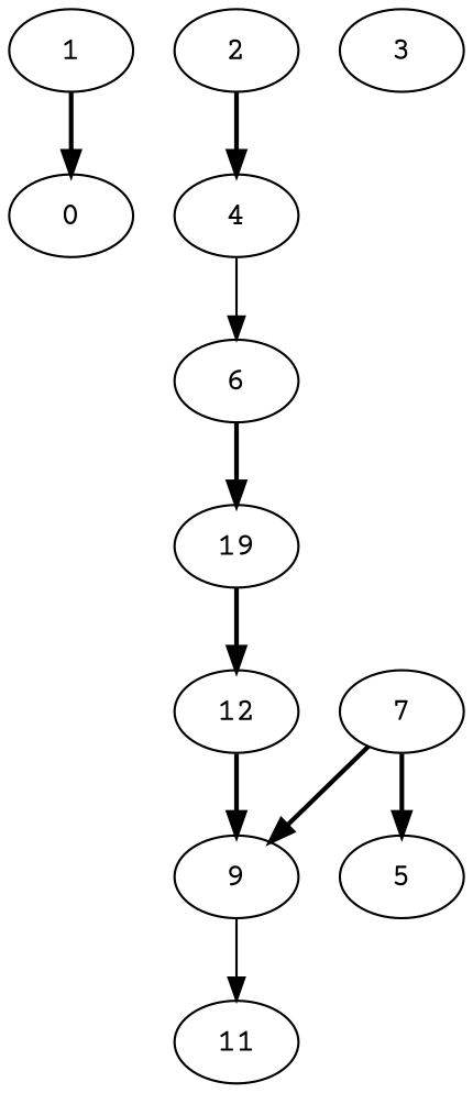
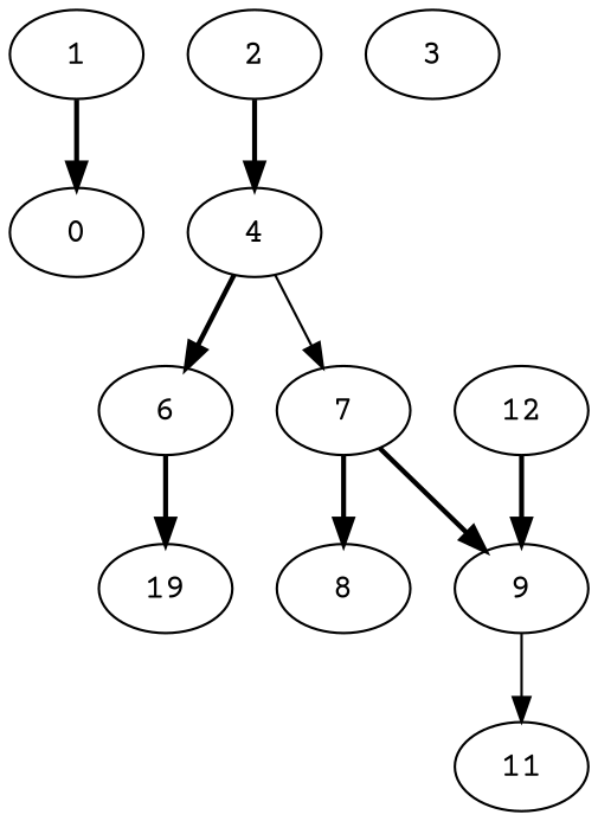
  digraph {
    fontname="Courier Prime"
    node [alpha=0.08 fontname="Courier Prime"]
    edge [fontname="Courier Prime" style=bold]
    1 [alpha=0.18 expect_size=16840582560282098]
    n2 [alpha=0.13 expect_size=1801089420808421376 label=0]
    2 [alpha=0.06 expect_size=129706419743240]
    4 [expect_size=196727477362258]
    6 [alpha=0.06 expect_size=66451872093410]
    7 [alpha=0.04 expect_size=11814556412811]
    n7 [alpha=0.11 expect_size=472026522262175744 label=19]
-   8 [expect_size=184594156460464 label=5]
+   8 [expect_size=184594156460464]
    9 [alpha=0.09 expect_size=41504833076723712]
    3 [expect_size=52540041089715]
    12 [alpha=0.09 expect_size=367093838512841]
    11 [alpha=0.14 expect_size=75488345194496000]
    1 -> n2
    2 -> 4
-   4 -> 6 [style=solid]
+   4 -> 6
+   4 -> 7 [style=solid]
    6 -> n7
    7 -> 8
    7 -> 9
-   n7 -> 12
    9 -> 11 [style=solid]
    12 -> 9
  }
